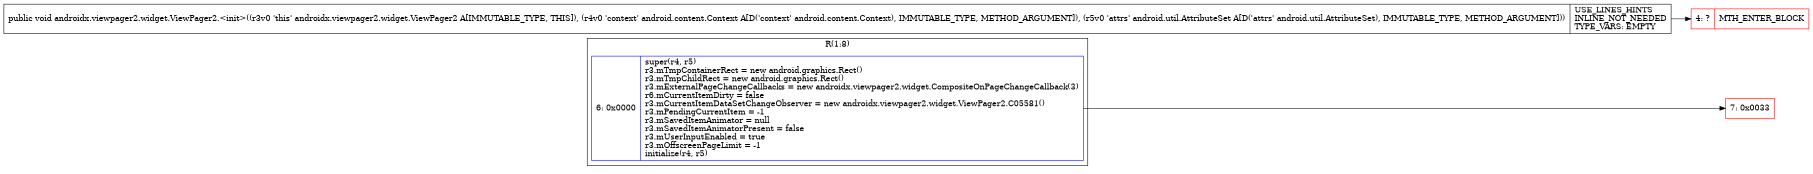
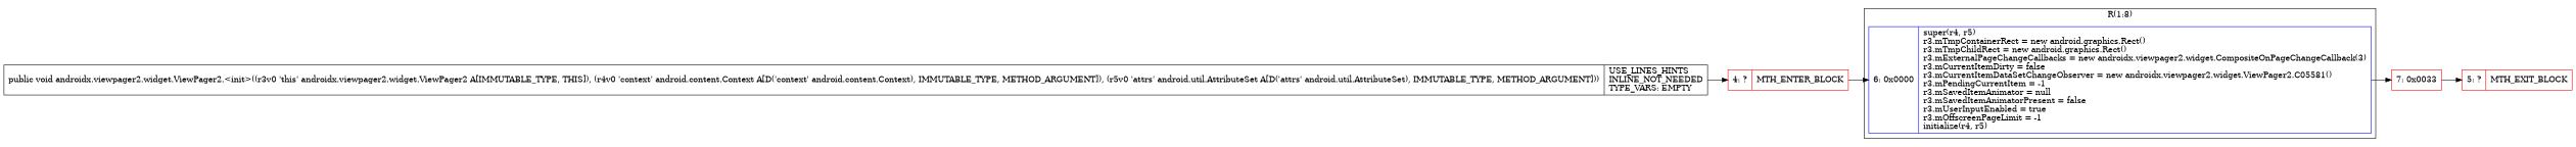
  digraph {
    rankdir=LR
    node [color=red shape=record]
-   n1 [color=blue label="{6\:\ 0x0000|super(r4, r5)\lr3.mTmpContainerRect = new android.graphics.Rect()\lr3.mTmpChildRect = new android.graphics.Rect()\lr3.mExternalPageChangeCallbacks = new androidx.viewpager2.widget.CompositeOnPageChangeCallback(3)\lr6.mCurrentItemDirty = false\lr3.mCurrentItemDataSetChangeObserver = new androidx.viewpager2.widget.ViewPager2.C05581()\lr3.mPendingCurrentItem = \-1\lr3.mSavedItemAnimator = null\lr3.mSavedItemAnimatorPresent = false\lr3.mUserInputEnabled = true\lr3.mOffscreenPageLimit = \-1\linitialize(r4, r5)\l}"]
+   n1 [color=blue label="{6\:\ 0x0000|super(r4, r5)\lr3.mTmpContainerRect = new android.graphics.Rect()\lr3.mTmpChildRect = new android.graphics.Rect()\lr3.mExternalPageChangeCallbacks = new androidx.viewpager2.widget.CompositeOnPageChangeCallback(3)\lr3.mCurrentItemDirty = false\lr3.mCurrentItemDataSetChangeObserver = new androidx.viewpager2.widget.ViewPager2.C05581()\lr3.mPendingCurrentItem = \-1\lr3.mSavedItemAnimator = null\lr3.mSavedItemAnimatorPresent = false\lr3.mUserInputEnabled = true\lr3.mOffscreenPageLimit = \-1\linitialize(r4, r5)\l}"]
    n2 [label="{7\:\ 0x0033}"]
+   n3 [label="{5\:\ ?|MTH_EXIT_BLOCK\l}"]
    n4 [label="{4\:\ ?|MTH_ENTER_BLOCK\l}"]
    n5 [label="{public void androidx.viewpager2.widget.ViewPager2.\<init\>((r3v0 'this' androidx.viewpager2.widget.ViewPager2 A[IMMUTABLE_TYPE, THIS]), (r4v0 'context' android.content.Context A[D('context' android.content.Context), IMMUTABLE_TYPE, METHOD_ARGUMENT]), (r5v0 'attrs' android.util.AttributeSet A[D('attrs' android.util.AttributeSet), IMMUTABLE_TYPE, METHOD_ARGUMENT]))  | USE_LINES_HINTS\lINLINE_NOT_NEEDED\lTYPE_VARS: EMPTY\l}" color=""]
    subgraph cluster_1 {
      label="R(1:8)"
      n1
    }
    n1 -> n2
+   n2 -> n3
+   n4 -> n1
    n5 -> n4
  }
